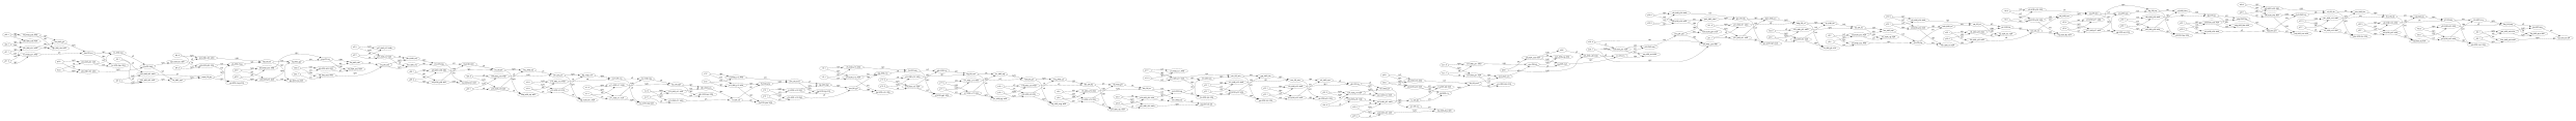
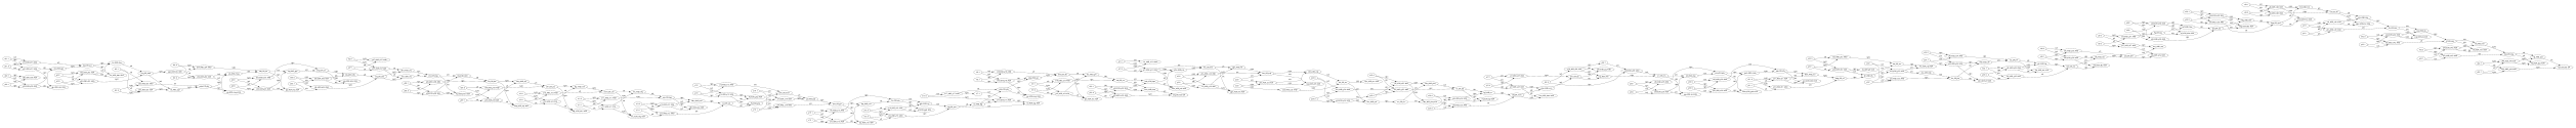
  strict digraph {
    fontname="Noto Sans"
    rankdir=LR
    node [fontname="Noto Sans"]
    edge [fontname="Noto Sans"]
    n1 [label="rrq_XOR_tgf: XOR"]
    n2 [label="vws_XOR_rdp: XOR"]
-   n3 [label="bgt_XOR_tgv: XOR"]
    n4 [label="rbr_XOR_sbw: XOR"]
    n5 [label="mbg_XOR_fbw: XOR"]
    n6 [label="khb_XOR_nvn: XOR"]
    n7 [label="ggn_XOR_rkk: XOR"]
    n8 [label="jbq_OR_hds: OR"]
    n9 [label="ndh_XOR_kws: XOR"]
    n10 [label="hkj_XOR_bmh: XOR"]
    n11 [label="njf_XOR_ggh: XOR"]
    n12 [label="y07_AND_x07: AND"]
    n13 [label="tqr_XOR_vkc: XOR"]
    n14 [label="bbn_XOR_khs: XOR"]
    n15 [label="gqv_XOR_tkq: XOR"]
    n16 [label="pcn_XOR_dwh: XOR"]
    n17 [label="kfm_XOR_jnb: XOR"]
    n18 [label="hpj_XOR_qcp: XOR"]
    n19 [label="mkp_XOR_vbj: XOR"]
    n20 [label="vqs_XOR_wnj: XOR"]
    n21 [label="ssq_XOR_skj: XOR"]
    n22 [label="kfs_XOR_gfr: XOR"]
    n23 [label="vrm_XOR_sbm: XOR"]
    n24 [label="nqs_XOR_wfn: XOR"]
    n25 [label="dqr_XOR_phq: XOR"]
    n26 [label="mdm_XOR_gwh: XOR"]
    n27 [label="hvc_XOR_vkg: XOR"]
    n28 [label="vwh_AND_jsg: AND"]
    n29 [label="wdn_XOR_vtf: XOR"]
    n30 [label="cgr_XOR_smg: XOR"]
    n31 [label="kbj_XOR_dhs: XOR"]
    n32 [label="tpn_XOR_ntn: XOR"]
    n33 [label="vwp_XOR_std: XOR"]
    n34 [label="npt_OR_bvd: OR"]
    n35 [label="gvv_XOR_rbs: XOR"]
    n36 [label="y00_XOR_x00: XOR"]
    n37 [label="gjk_XOR_cbs: XOR"]
    n38 [label="dgr_XOR_nvh: XOR"]
    n39 [label="vvp_XOR_dkj: XOR"]
    n40 [label="ffb_XOR_gnp: XOR"]
    n41 [label="vvk_XOR_mwg: XOR"]
    n42 [label="sgw_XOR_trb: XOR"]
    n43 [label="dgc_XOR_nsh: XOR"]
    n44 [label="tpf_XOR_hkw: XOR"]
    n45 [label="cjv_XOR_bgj: XOR"]
    n46 [label="fnd_XOR_hnt: XOR"]
    n47 [label="x00: 1"]
    n48 [label="x00_AND_y00: AND"]
    cbs_AND_gjk
    dvp_OR_pct
    n51 [label="x01: 1"]
    n52 [label="x01_AND_y01: AND"]
    n53 [label="y01_XOR_x01: XOR"]
    rbr_AND_sbw
    n55 [label="x02: 0"]
    n56 [label="x02_XOR_y02: XOR"]
    n57 [label="y02_AND_x02: AND"]
    nng_OR_bwb
    trb_AND_sgw
    n60 [label="x03: 0"]
    n61 [label="y03_AND_x03: AND"]
    n62 [label="y03_XOR_x03: XOR"]
    wqw_OR_gbj
    vvk_AND_mwg
    n65 [label="x04: 0"]
    n66 [label="y04_AND_x04: AND"]
    n67 [label="x04_XOR_y04: XOR"]
    vdd_OR_ktr
    tkq_AND_gqv
    n70 [label="x05: 1"]
    n71 [label="y05_AND_x05: AND"]
    n72 [label="x05_XOR_y05: XOR"]
    png_OR_vcv
    kbj_AND_dhs
    n75 [label="x06: 0"]
    n76 [label="y06_XOR_x06: XOR"]
    n77 [label="y06_AND_x06: AND"]
    rmq_OR_qrw
    pkm_AND_cvq
    pkm_XOR_cvq
    n81 [label="x07: 1"]
    n82 [label="y07_XOR_x07: XOR"]
    vmv_OR_kbg
    n84 [label="x08: 1"]
    n85 [label="x08_XOR_y08: XOR"]
    n86 [label="y08_AND_x08: AND"]
    hkj_AND_bmh
    skt_OR_dvt
    mkp_AND_vbj
    n90 [label="x09: 0"]
    n91 [label="y09_XOR_x09: XOR"]
    n92 [label="x09_AND_y09: AND"]
    cwh_OR_pss
    dgr_AND_nvh
    n95 [label="x10: 1"]
    n96 [label="y10_XOR_x10: XOR"]
    n97 [label="y10_AND_x10: AND"]
    smm_OR_csw
    hvc_AND_vkg
    n100 [label="x11: 0"]
    n101 [label="y11_XOR_x11: XOR"]
    n102 [label="y11_AND_x11: AND"]
    wrp_OR_bpk
    ndh_AND_kws
    n105 [label="x12: 0"]
    n106 [label="y12_XOR_x12: XOR"]
    n107 [label="y12_AND_x12: AND"]
    tnv_OR_vdc
    ffb_AND_gnp
    n110 [label="x13: 1"]
    n111 [label="y13_AND_x13: AND"]
    n112 [label="x13_XOR_y13: XOR"]
    jww_OR_mnw
    tgv_AND_bgt
    n115 [label="x14: 1"]
    n116 [label="y14_XOR_x14: XOR"]
    n117 [label="y14_AND_x14: AND"]
    gms_OR_gjv
    dgc_AND_nsh
    n120 [label="x15: 1"]
    n121 [label="x15_AND_y15: AND"]
    n122 [label="y15_XOR_x15: XOR"]
    fns_OR_hwk
    ggh_AND_njf
    n125 [label="x16: 0"]
    n126 [label="y16_XOR_x16: XOR"]
    n127 [label="x16_AND_y16: AND"]
    djg_OR_spn
    cjv_AND_bgj
    n130 [label="x17: 0"]
    n131 [label="y17_XOR_x17: XOR"]
    n132 [label="x17_AND_y17: AND"]
    mbk_OR_grb
    smg_AND_cgr
    n135 [label="x18: 1"]
    n136 [label="x18_XOR_y18: XOR"]
    n137 [label="x18_AND_y18: AND"]
    dtw_OR_vfp
    rbs_AND_gvv
    n140 [label="x19: 1"]
    n141 [label="y19_XOR_x19: XOR"]
    n142 [label="x19_AND_y19: AND"]
    kvb_OR_tcq
    smh_AND_bqn
    smh_XOR_bqn
    n146 [label="x20: 1"]
    n147 [label="y20_AND_x20: AND"]
    n148 [label="x20_XOR_y20: XOR"]
    kfm_AND_jnb
    n150 [label="x21: 0"]
    n151 [label="x21_XOR_y21: XOR"]
    n152 [label="y21_AND_x21: AND"]
    vbc_OR_mrb
    ggn_AND_rkk
    n155 [label="x22: 1"]
    n156 [label="x22_XOR_y22: XOR"]
    n157 [label="y22_AND_x22: AND"]
    nws_OR_wqr
    wfn_AND_nqs
    n160 [label="x23: 1"]
    n161 [label="y23_XOR_x23: XOR"]
    n162 [label="y23_AND_x23: AND"]
    vkh_OR_trq
    ntn_AND_tpn
    n165 [label="x24: 0"]
    n166 [label="x24_XOR_y24: XOR"]
    n167 [label="x24_AND_y24: AND"]
    n168 [label="x25_AND_y25: AND"]
    pcc_OR_sns
+   dqr_AND_phq
    n171 [label="x25: 0"]
    n172 [label="y25_XOR_x25: XOR"]
    rvr_OR_bfj
    tgf_AND_rrq
    n175 [label="x26: 0"]
    n176 [label="x26_XOR_y26: XOR"]
    n177 [label="y26_AND_x26: AND"]
    vfd_OR_mcw
    sbm_AND_vrm
    n180 [label="x27: 1"]
    n181 [label="x27_AND_y27: AND"]
    n182 [label="x27_XOR_y27: XOR"]
    wvv_OR_bsj
    jsg_XOR_vwh
    n185 [label="x28: 1"]
    n186 [label="x28_AND_y28: AND"]
    n187 [label="y28_XOR_x28: XOR"]
    hcr_OR_hnv
    std_AND_vwp
    n190 [label="x29: 0"]
    n191 [label="x29_AND_y29: AND"]
    n192 [label="x29_XOR_y29: XOR"]
    smq_OR_qbs
    gwh_AND_mdm
    n195 [label="x30: 0"]
    n196 [label="x30_AND_y30: AND"]
    n197 [label="y30_XOR_x30: XOR"]
    ppv_OR_dhj
    dwh_AND_pcn
    n200 [label="x31: 0"]
    n201 [label="y31_XOR_x31: XOR"]
    n202 [label="y31_AND_x31: AND"]
    wbg_OR_rtt
    gfr_AND_kfs
    n205 [label="x32: 0"]
    n206 [label="y32_XOR_x32: XOR"]
    n207 [label="x32_AND_y32: AND"]
    pbv_OR_stc
    vws_AND_rdp
    n210 [label="x33: 1"]
    n211 [label="x33_XOR_y33: XOR"]
    n212 [label="y33_AND_x33: AND"]
    fvn_OR_jkq
    wdn_AND_vtf
    n215 [label="x34: 0"]
    n216 [label="y34_AND_x34: AND"]
    n217 [label="x34_XOR_y34: XOR"]
    npt_OR_krf
    vkc_AND_tqr
    n220 [label="x35: 1"]
    n221 [label="x35_AND_y35: AND"]
    n222 [label="x35_XOR_y35: XOR"]
    hth_OR_chh
    dkj_AND_vvp
    n225 [label="x36: 0"]
    n226 [label="x36_AND_y36: AND"]
    n227 [label="x36_XOR_y36: XOR"]
    cpq_OR_fpm
    wnj_AND_vqs
    n230 [label="x37: 0"]
    n231 [label="x37_AND_y37: AND"]
    n232 [label="y37_XOR_x37: XOR"]
    ffg_OR_kqc
    tpf_AND_hkw
    n235 [label="x38: 1"]
    n236 [label="x38_XOR_y38: XOR"]
    n237 [label="x38_AND_y38: AND"]
    qbd_OR_rjq
    mbg_AND_fbw
    n240 [label="x39: 1"]
    n241 [label="y39_XOR_x39: XOR"]
    n242 [label="y39_AND_x39: AND"]
    hqp_OR_qcm
    fnd_AND_hnt
    n245 [label="x40: 0"]
    n246 [label="y40_AND_x40: AND"]
    n247 [label="y40_XOR_x40: XOR"]
    nvf_OR_vfn
    khs_AND_bbn
    n250 [label="x41: 0"]
    n251 [label="y41_XOR_x41: XOR"]
    n252 [label="y41_AND_x41: AND"]
    fkv_OR_kdv
    ssq_AND_skj
    n255 [label="x42: 0"]
    n256 [label="x42_XOR_y42: XOR"]
    n257 [label="y42_AND_x42: AND"]
    tjf_OR_dqt
    khb_AND_nvn
    n260 [label="x43: 0"]
    n261 [label="y43_XOR_x43: XOR"]
    n262 [label="y43_AND_x43: AND"]
    dwj_OR_dsg
    hpj_AND_qcp
    n265 [label="x44: 1"]
    n266 [label="y44_XOR_x44: XOR"]
    n267 [label="x44_AND_y44: AND"]
    n268 [label="y00: 1"]
    n269 [label="y01: 0"]
    n270 [label="y02: 1"]
    n271 [label="y03: 1"]
    n272 [label="y04: 0"]
    n273 [label="y05: 0"]
    n274 [label="y06: 1"]
    n275 [label="y07: 1"]
    n276 [label="y08: 0"]
    n277 [label="y09: 1"]
    n278 [label="y10: 1"]
    n279 [label="y11: 1"]
    n280 [label="y12: 1"]
    n281 [label="y13: 1"]
    n282 [label="y14: 1"]
    n283 [label="y15: 1"]
    n284 [label="y16: 0"]
    n285 [label="y17: 1"]
    n286 [label="y18: 1"]
    n287 [label="y19: 0"]
    n288 [label="y20: 0"]
    n289 [label="y21: 1"]
    n290 [label="y22: 1"]
    n291 [label="y23: 1"]
    n292 [label="y24: 0"]
    n293 [label="y25: 0"]
    n294 [label="y26: 0"]
    n295 [label="y27: 0"]
    n296 [label="y28: 0"]
    n297 [label="y29: 1"]
    n298 [label="y30: 0"]
    n299 [label="y31: 1"]
    n300 [label="y32: 1"]
    n301 [label="y33: 1"]
    n302 [label="y34: 1"]
    n303 [label="y35: 0"]
    n304 [label="y36: 1"]
    n305 [label="y37: 0"]
    n306 [label="y38: 1"]
    n307 [label="y39: 0"]
    n308 [label="y40: 1"]
    n309 [label="y41: 1"]
    n310 [label="y42: 1"]
    n311 [label="y43: 1"]
    n312 [label="y44: 1"]
    subgraph sub_1 {
      rank=same
    }
    subgraph sub_2 {
      rank=same
    }
    n47 -> n36 [label=right]
-   n47 -> n53 [label=left]
+   n47 -> n48 [label=left]
    n48 -> n37 [label=left]
    n48 -> cbs_AND_gjk [label=right]
    cbs_AND_gjk -> dvp_OR_pct [label=right]
    dvp_OR_pct -> n4 [label=right]
    dvp_OR_pct -> rbr_AND_sbw [label=right]
    n51 -> n52 [label=left]
    n51 -> n53 [label=right]
    n52 -> dvp_OR_pct [label=left]
    n53 -> n37 [label=right]
    n53 -> cbs_AND_gjk [label=left]
    rbr_AND_sbw -> nng_OR_bwb [label=left]
    n55 -> n56 [label=left]
    n55 -> n57 [label=right]
    n56 -> n4 [label=left]
    n56 -> rbr_AND_sbw [label=left]
    n57 -> nng_OR_bwb [label=right]
    nng_OR_bwb -> n42 [label=right]
    nng_OR_bwb -> trb_AND_sgw [label=left]
    trb_AND_sgw -> wqw_OR_gbj [label=right]
    n60 -> n61 [label=right]
    n60 -> n62 [label=right]
    n61 -> wqw_OR_gbj [label=left]
    n62 -> trb_AND_sgw [label=right]
    wqw_OR_gbj -> n41 [label=right]
    wqw_OR_gbj -> vvk_AND_mwg [label=right]
    vvk_AND_mwg -> vdd_OR_ktr [label=left]
    n65 -> n66 [label=right]
    n65 -> n67 [label=left]
    n66 -> vdd_OR_ktr [label=right]
    n67 -> n41 [label=left]
    n67 -> vvk_AND_mwg [label=left]
    vdd_OR_ktr -> n15 [label=right]
    vdd_OR_ktr -> tkq_AND_gqv [label=left]
    tkq_AND_gqv -> png_OR_vcv [label=left]
    n70 -> n71 [label=right]
    n70 -> n72 [label=left]
    n71 -> png_OR_vcv [label=right]
    n72 -> n15 [label=left]
    n72 -> tkq_AND_gqv [label=right]
    png_OR_vcv -> n31 [label=right]
    png_OR_vcv -> kbj_AND_dhs [label=right]
    kbj_AND_dhs -> rmq_OR_qrw [label=left]
    n75 -> n76 [label=right]
    n75 -> n77 [label=right]
    n76 -> n31 [label=left]
    n76 -> kbj_AND_dhs [label=left]
    n77 -> rmq_OR_qrw [label=right]
    rmq_OR_qrw -> pkm_AND_cvq [label=right]
    rmq_OR_qrw -> pkm_XOR_cvq [label=right]
    pkm_AND_cvq -> vmv_OR_kbg [label=right]
    pkm_XOR_cvq -> vmv_OR_kbg [label=left]
    n81 -> n12 [label=right]
    n81 -> n82 [label=right]
    n82 -> pkm_AND_cvq [label=left]
    n82 -> pkm_XOR_cvq [label=left]
    vmv_OR_kbg -> n10 [label=left]
    vmv_OR_kbg -> hkj_AND_bmh [label=left]
    n84 -> n85 [label=left]
    n84 -> n86 [label=right]
    n85 -> n10 [label=right]
    n85 -> hkj_AND_bmh [label=right]
    n86 -> skt_OR_dvt [label=right]
    hkj_AND_bmh -> skt_OR_dvt [label=left]
    skt_OR_dvt -> n19 [label=right]
    skt_OR_dvt -> mkp_AND_vbj [label=right]
    mkp_AND_vbj -> cwh_OR_pss [label=left]
    n90 -> n91 [label=right]
    n90 -> n92 [label=left]
    n91 -> n19 [label=left]
    n91 -> mkp_AND_vbj [label=left]
    n92 -> cwh_OR_pss [label=right]
    cwh_OR_pss -> n38 [label=right]
    cwh_OR_pss -> dgr_AND_nvh [label=right]
    dgr_AND_nvh -> smm_OR_csw [label=right]
    n95 -> n96 [label=right]
    n95 -> n97 [label=right]
    n96 -> n38 [label=left]
    n96 -> dgr_AND_nvh [label=left]
    n97 -> smm_OR_csw [label=left]
    smm_OR_csw -> n27 [label=left]
    smm_OR_csw -> hvc_AND_vkg [label=left]
    hvc_AND_vkg -> wrp_OR_bpk [label=left]
    n100 -> n101 [label=right]
    n100 -> n102 [label=right]
    n101 -> n27 [label=right]
    n101 -> hvc_AND_vkg [label=right]
    n102 -> wrp_OR_bpk [label=right]
    wrp_OR_bpk -> n9 [label=right]
    wrp_OR_bpk -> ndh_AND_kws [label=right]
    ndh_AND_kws -> tnv_OR_vdc [label=right]
    n105 -> n106 [label=right]
    n105 -> n107 [label=right]
    n106 -> n9 [label=left]
    n106 -> ndh_AND_kws [label=left]
    n107 -> tnv_OR_vdc [label=left]
    tnv_OR_vdc -> n40 [label=left]
    tnv_OR_vdc -> ffb_AND_gnp [label=left]
    ffb_AND_gnp -> jww_OR_mnw [label=right]
    n110 -> n111 [label=right]
    n110 -> n112 [label=left]
    n111 -> jww_OR_mnw [label=left]
    n112 -> n40 [label=right]
    n112 -> ffb_AND_gnp [label=right]
-   jww_OR_mnw -> n3 [label=right]
    jww_OR_mnw -> tgv_AND_bgt [label=left]
    tgv_AND_bgt -> gms_OR_gjv [label=right]
    n115 -> n116 [label=right]
    n115 -> n117 [label=right]
-   n116 -> n3 [label=left]
    n116 -> tgv_AND_bgt [label=right]
    n117 -> gms_OR_gjv [label=left]
    gms_OR_gjv -> n43 [label=right]
    gms_OR_gjv -> dgc_AND_nsh [label=right]
    dgc_AND_nsh -> fns_OR_hwk [label=left]
    n120 -> n121 [label=left]
    n120 -> n122 [label=right]
    n121 -> fns_OR_hwk [label=right]
    n122 -> n43 [label=left]
    n122 -> dgc_AND_nsh [label=left]
    fns_OR_hwk -> n11 [label=right]
    fns_OR_hwk -> ggh_AND_njf [label=left]
    ggh_AND_njf -> djg_OR_spn [label=left]
    n125 -> n126 [label=right]
    n125 -> n127 [label=left]
    n126 -> n11 [label=left]
    n126 -> ggh_AND_njf [label=right]
    n127 -> djg_OR_spn [label=right]
    djg_OR_spn -> n45 [label=left]
    djg_OR_spn -> cjv_AND_bgj [label=left]
    cjv_AND_bgj -> mbk_OR_grb [label=right]
    n130 -> n131 [label=right]
    n130 -> n132 [label=left]
    n131 -> n45 [label=right]
-   n131 -> cjv_AND_bgj [label=right]
+   cjv_AND_bgj -> n131 [label=right]
    n132 -> mbk_OR_grb [label=left]
    mbk_OR_grb -> n30 [label=left]
    mbk_OR_grb -> smg_AND_cgr [label=right]
    smg_AND_cgr -> dtw_OR_vfp [label=right]
    n135 -> n136 [label=left]
    n135 -> n137 [label=left]
    n136 -> n30 [label=right]
    n136 -> smg_AND_cgr [label=left]
    n137 -> dtw_OR_vfp [label=left]
    dtw_OR_vfp -> n35 [label=right]
    dtw_OR_vfp -> rbs_AND_gvv [label=left]
    rbs_AND_gvv -> kvb_OR_tcq [label=left]
    n140 -> n141 [label=right]
    n140 -> n142 [label=left]
    n141 -> n35 [label=left]
    n141 -> rbs_AND_gvv [label=right]
    n142 -> kvb_OR_tcq [label=right]
    kvb_OR_tcq -> smh_AND_bqn [label=left]
    kvb_OR_tcq -> smh_XOR_bqn [label=left]
    smh_AND_bqn -> n8 [label=left]
    smh_XOR_bqn -> n17 [label=left]
    smh_XOR_bqn -> kfm_AND_jnb [label=left]
    n146 -> n147 [label=right]
    n146 -> n148 [label=left]
    n147 -> n8 [label=right]
    n148 -> smh_AND_bqn [label=right]
    n148 -> smh_XOR_bqn [label=right]
    kfm_AND_jnb -> vbc_OR_mrb [label=right]
    n150 -> n151 [label=left]
    n150 -> n152 [label=right]
    n151 -> n17 [label=right]
    n151 -> kfm_AND_jnb [label=right]
    n151 -> vbc_OR_mrb [label=left]
    vbc_OR_mrb -> n7 [label=left]
    vbc_OR_mrb -> ggn_AND_rkk [label=left]
    ggn_AND_rkk -> nws_OR_wqr [label=right]
    n155 -> n156 [label=left]
    n155 -> n157 [label=right]
    n156 -> n7 [label=right]
    n156 -> ggn_AND_rkk [label=right]
    n157 -> nws_OR_wqr [label=left]
    nws_OR_wqr -> n24 [label=left]
    nws_OR_wqr -> wfn_AND_nqs [label=right]
    wfn_AND_nqs -> vkh_OR_trq [label=left]
    n160 -> n161 [label=right]
    n160 -> n162 [label=right]
    n161 -> n24 [label=right]
    n161 -> wfn_AND_nqs [label=left]
    n162 -> vkh_OR_trq [label=right]
    vkh_OR_trq -> n32 [label=right]
    vkh_OR_trq -> ntn_AND_tpn [label=left]
    ntn_AND_tpn -> pcc_OR_sns [label=right]
    n165 -> n166 [label=left]
    n165 -> n167 [label=left]
-   n166 -> n32 [label=left]
+   n166 -> n293 [label=left]
    n166 -> ntn_AND_tpn [label=right]
    n167 -> n168 [label=left]
    n168 -> rvr_OR_bfj [label=right]
    pcc_OR_sns -> n25 [label=left]
+   pcc_OR_sns -> dqr_AND_phq [label=left]
+   dqr_AND_phq -> rvr_OR_bfj [label=left]
    n171 -> n168 [label=left]
    n171 -> n172 [label=right]
    n172 -> n25 [label=right]
+   n172 -> dqr_AND_phq [label=right]
    rvr_OR_bfj -> n1 [label=right]
    rvr_OR_bfj -> tgf_AND_rrq [label=left]
    tgf_AND_rrq -> vfd_OR_mcw [label=right]
    n175 -> n176 [label=left]
    n175 -> n177 [label=right]
    n176 -> n1 [label=left]
    n176 -> tgf_AND_rrq [label=right]
    n177 -> vfd_OR_mcw [label=left]
    vfd_OR_mcw -> n23 [label=right]
    vfd_OR_mcw -> sbm_AND_vrm [label=left]
    sbm_AND_vrm -> wvv_OR_bsj [label=left]
    n180 -> n181 [label=left]
    n180 -> n182 [label=left]
    n181 -> wvv_OR_bsj [label=right]
    n182 -> n23 [label=left]
    n182 -> sbm_AND_vrm [label=right]
    wvv_OR_bsj -> n28 [label=right]
    wvv_OR_bsj -> jsg_XOR_vwh [label=left]
    jsg_XOR_vwh -> hcr_OR_hnv [label=right]
    n185 -> n186 [label=left]
    n186 -> hcr_OR_hnv [label=left]
    n187 -> n28 [label=left]
    n187 -> jsg_XOR_vwh [label=right]
    n187 -> n185 [label=right]
    hcr_OR_hnv -> n33 [label=right]
    hcr_OR_hnv -> std_AND_vwp [label=left]
    std_AND_vwp -> smq_OR_qbs [label=left]
    n190 -> n191 [label=left]
    n190 -> n192 [label=left]
-   smq_OR_qbs -> n191 [label=right]
+   n191 -> smq_OR_qbs [label=right]
    n192 -> n33 [label=left]
    n192 -> std_AND_vwp [label=right]
    smq_OR_qbs -> n26 [label=left]
    smq_OR_qbs -> gwh_AND_mdm [label=right]
    gwh_AND_mdm -> ppv_OR_dhj [label=right]
    n195 -> n196 [label=left]
    n195 -> n197 [label=right]
    n196 -> ppv_OR_dhj [label=left]
    n197 -> n26 [label=right]
    n197 -> gwh_AND_mdm [label=left]
    ppv_OR_dhj -> n16 [label=left]
    ppv_OR_dhj -> dwh_AND_pcn [label=right]
    dwh_AND_pcn -> wbg_OR_rtt [label=right]
    n200 -> n201 [label=right]
    n200 -> n202 [label=right]
    n201 -> n16 [label=right]
    n201 -> dwh_AND_pcn [label=left]
    n202 -> wbg_OR_rtt [label=left]
-   wbg_OR_rtt -> n22 [label=left]
    wbg_OR_rtt -> gfr_AND_kfs [label=right]
    gfr_AND_kfs -> pbv_OR_stc [label=left]
    n205 -> n206 [label=right]
    n205 -> n207 [label=left]
    n206 -> n22 [label=right]
    n206 -> gfr_AND_kfs [label=left]
    n207 -> pbv_OR_stc [label=right]
    pbv_OR_stc -> n2 [label=right]
-   pbv_OR_stc -> vws_AND_rdp [label=right]
    vws_AND_rdp -> fvn_OR_jkq [label=left]
    n210 -> n211 [label=left]
    n210 -> n212 [label=right]
    n211 -> n2 [label=left]
    n211 -> vws_AND_rdp [label=left]
    n212 -> fvn_OR_jkq [label=right]
    fvn_OR_jkq -> n29 [label=left]
    fvn_OR_jkq -> wdn_AND_vtf [label=left]
    wdn_AND_vtf -> npt_OR_krf [label=left]
    n215 -> n216 [label=right]
    n215 -> n217 [label=left]
    n216 -> npt_OR_krf [label=right]
    n217 -> n29 [label=right]
    n217 -> wdn_AND_vtf [label=right]
    npt_OR_krf -> n13 [label=right]
    npt_OR_krf -> vkc_AND_tqr [label=left]
    vkc_AND_tqr -> hth_OR_chh [label=right]
    n220 -> n221 [label=left]
    n220 -> n222 [label=left]
    n221 -> n13 [label=left]
    n221 -> vkc_AND_tqr [label=right]
    n222 -> hth_OR_chh [label=left]
    hth_OR_chh -> n39 [label=right]
    hth_OR_chh -> dkj_AND_vvp [label=left]
    dkj_AND_vvp -> cpq_OR_fpm [label=right]
    n225 -> n226 [label=left]
    n225 -> n227 [label=left]
    n226 -> cpq_OR_fpm [label=left]
    n227 -> n39 [label=left]
    n227 -> dkj_AND_vvp [label=right]
    cpq_OR_fpm -> n20 [label=right]
    cpq_OR_fpm -> wnj_AND_vqs [label=left]
-   wnj_AND_vqs -> ffg_OR_kqc [label=left]
    n230 -> n231 [label=left]
    n230 -> n232 [label=right]
    n231 -> ffg_OR_kqc [label=right]
    n232 -> n20 [label=left]
    n232 -> wnj_AND_vqs [label=right]
    ffg_OR_kqc -> n44 [label=left]
    ffg_OR_kqc -> tpf_AND_hkw [label=left]
    tpf_AND_hkw -> qbd_OR_rjq [label=left]
    n235 -> n236 [label=left]
    n235 -> n237 [label=left]
    n236 -> n44 [label=right]
    n236 -> tpf_AND_hkw [label=right]
    n237 -> qbd_OR_rjq [label=right]
    qbd_OR_rjq -> n5 [label=left]
    qbd_OR_rjq -> mbg_AND_fbw [label=left]
    mbg_AND_fbw -> hqp_OR_qcm [label=right]
    n240 -> n241 [label=right]
    n240 -> n242 [label=right]
    n241 -> n5 [label=right]
    n241 -> mbg_AND_fbw [label=right]
    n242 -> hqp_OR_qcm [label=left]
    hqp_OR_qcm -> n46 [label=left]
    hqp_OR_qcm -> fnd_AND_hnt [label=left]
    fnd_AND_hnt -> nvf_OR_vfn [label=left]
    n245 -> n246 [label=right]
    n245 -> n247 [label=right]
    n246 -> nvf_OR_vfn [label=right]
    n247 -> n46 [label=right]
    n247 -> fnd_AND_hnt [label=right]
    nvf_OR_vfn -> n14 [label=right]
    nvf_OR_vfn -> khs_AND_bbn [label=left]
    khs_AND_bbn -> fkv_OR_kdv [label=right]
    n250 -> n251 [label=right]
    n250 -> n252 [label=right]
    n251 -> n14 [label=left]
    n251 -> khs_AND_bbn [label=right]
    n252 -> fkv_OR_kdv [label=left]
    fkv_OR_kdv -> n21 [label=left]
    fkv_OR_kdv -> ssq_AND_skj [label=left]
    ssq_AND_skj -> tjf_OR_dqt [label=right]
    n255 -> n256 [label=left]
    n255 -> n257 [label=right]
    n256 -> n21 [label=right]
    n256 -> ssq_AND_skj [label=right]
    n257 -> tjf_OR_dqt [label=left]
    tjf_OR_dqt -> n6 [label=left]
    tjf_OR_dqt -> khb_AND_nvn [label=left]
    khb_AND_nvn -> dwj_OR_dsg [label=right]
    n260 -> n261 [label=right]
    n260 -> n262 [label=right]
    n261 -> n6 [label=right]
    n261 -> khb_AND_nvn [label=right]
    n262 -> dwj_OR_dsg [label=left]
    dwj_OR_dsg -> n18 [label=left]
    dwj_OR_dsg -> hpj_AND_qcp [label=left]
    hpj_AND_qcp -> n34 [label=left]
    n265 -> n266 [label=right]
    n265 -> n267 [label=left]
    n266 -> n18 [label=right]
    n266 -> hpj_AND_qcp [label=right]
    n267 -> n34 [label=right]
    n268 -> n36 [label=left]
    n268 -> n48 [label=right]
    n269 -> n52 [label=right]
    n269 -> n53 [label=left]
    n270 -> n56 [label=right]
    n270 -> n57 [label=left]
    n271 -> n61 [label=left]
    n271 -> n62 [label=left]
    n272 -> n66 [label=left]
    n272 -> n67 [label=right]
    n273 -> n71 [label=left]
    n273 -> n72 [label=right]
    n274 -> n76 [label=left]
    n274 -> n77 [label=left]
    n275 -> n12 [label=left]
    n275 -> n82 [label=left]
    n276 -> n85 [label=right]
    n276 -> n86 [label=left]
    n277 -> n91 [label=left]
    n277 -> n92 [label=right]
    n278 -> n96 [label=left]
    n278 -> n97 [label=left]
    n279 -> n101 [label=left]
    n279 -> n102 [label=left]
    n280 -> n106 [label=left]
    n280 -> n107 [label=left]
    n281 -> n111 [label=left]
    n281 -> n112 [label=right]
    n282 -> n116 [label=left]
    n282 -> n117 [label=left]
    n283 -> n121 [label=right]
    n283 -> n122 [label=left]
    n284 -> n126 [label=left]
    n284 -> n127 [label=right]
    n285 -> n131 [label=left]
-   n285 -> n132 [label=right]
+   n132 -> n285 [label=right]
    n286 -> n136 [label=right]
    n286 -> n137 [label=right]
    n287 -> n141 [label=left]
    n287 -> n142 [label=right]
    n288 -> n147 [label=left]
    n288 -> n148 [label=right]
    n289 -> n151 [label=right]
    n289 -> n152 [label=left]
    n290 -> n156 [label=right]
    n290 -> n157 [label=left]
    n291 -> n161 [label=left]
-   n291 -> n162 [label=left]
+   n291 -> nws_OR_wqr [label=left]
    n292 -> n166 [label=right]
    n292 -> n167 [label=right]
    n293 -> n168 [label=right]
    n293 -> n172 [label=left]
    n294 -> n176 [label=right]
    n294 -> n177 [label=left]
    n295 -> n181 [label=right]
    n295 -> n182 [label=right]
    n296 -> n186 [label=right]
    n296 -> n187 [label=left]
    n297 -> n191 [label=right]
    n297 -> n192 [label=right]
    n298 -> n196 [label=right]
    n298 -> n197 [label=left]
    n299 -> n201 [label=left]
    n299 -> n202 [label=left]
    n300 -> n206 [label=left]
    n300 -> n207 [label=right]
    n301 -> n211 [label=right]
    n301 -> n212 [label=left]
    n302 -> n216 [label=left]
    n302 -> n217 [label=right]
    n303 -> n221 [label=right]
    n303 -> n222 [label=right]
    n304 -> n226 [label=right]
    n304 -> n227 [label=right]
    n305 -> n231 [label=right]
    n305 -> n232 [label=left]
    n306 -> n236 [label=right]
    n306 -> n237 [label=right]
    n307 -> n241 [label=left]
    n307 -> n242 [label=left]
    n308 -> n246 [label=left]
    n308 -> n247 [label=left]
    n309 -> n251 [label=left]
    n309 -> n252 [label=left]
    n310 -> n256 [label=right]
    n310 -> n257 [label=left]
    n311 -> n261 [label=left]
    n311 -> n262 [label=left]
    n312 -> n266 [label=left]
    n312 -> n267 [label=right]
  }
